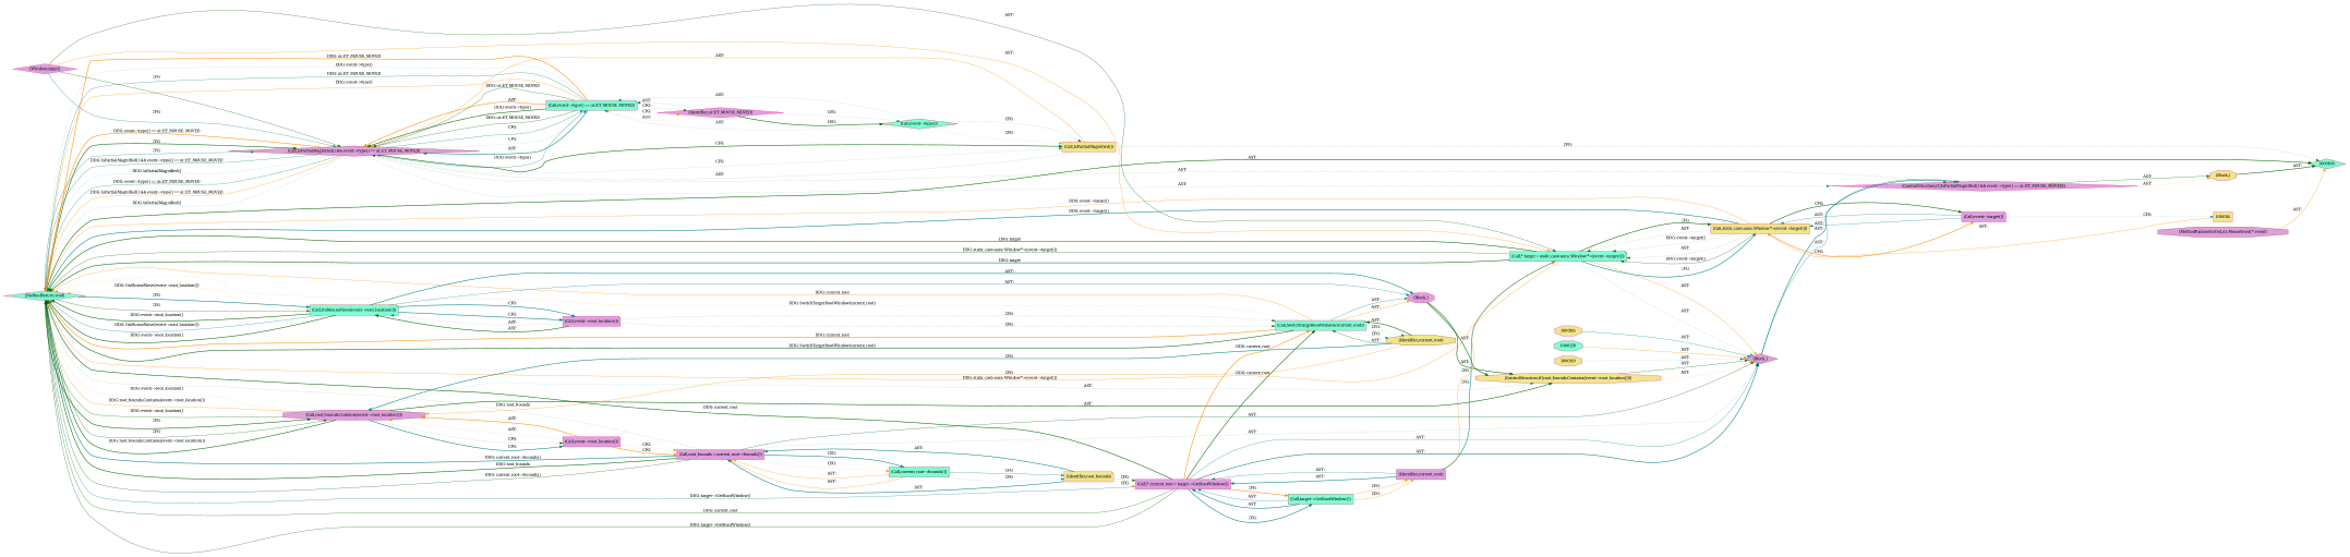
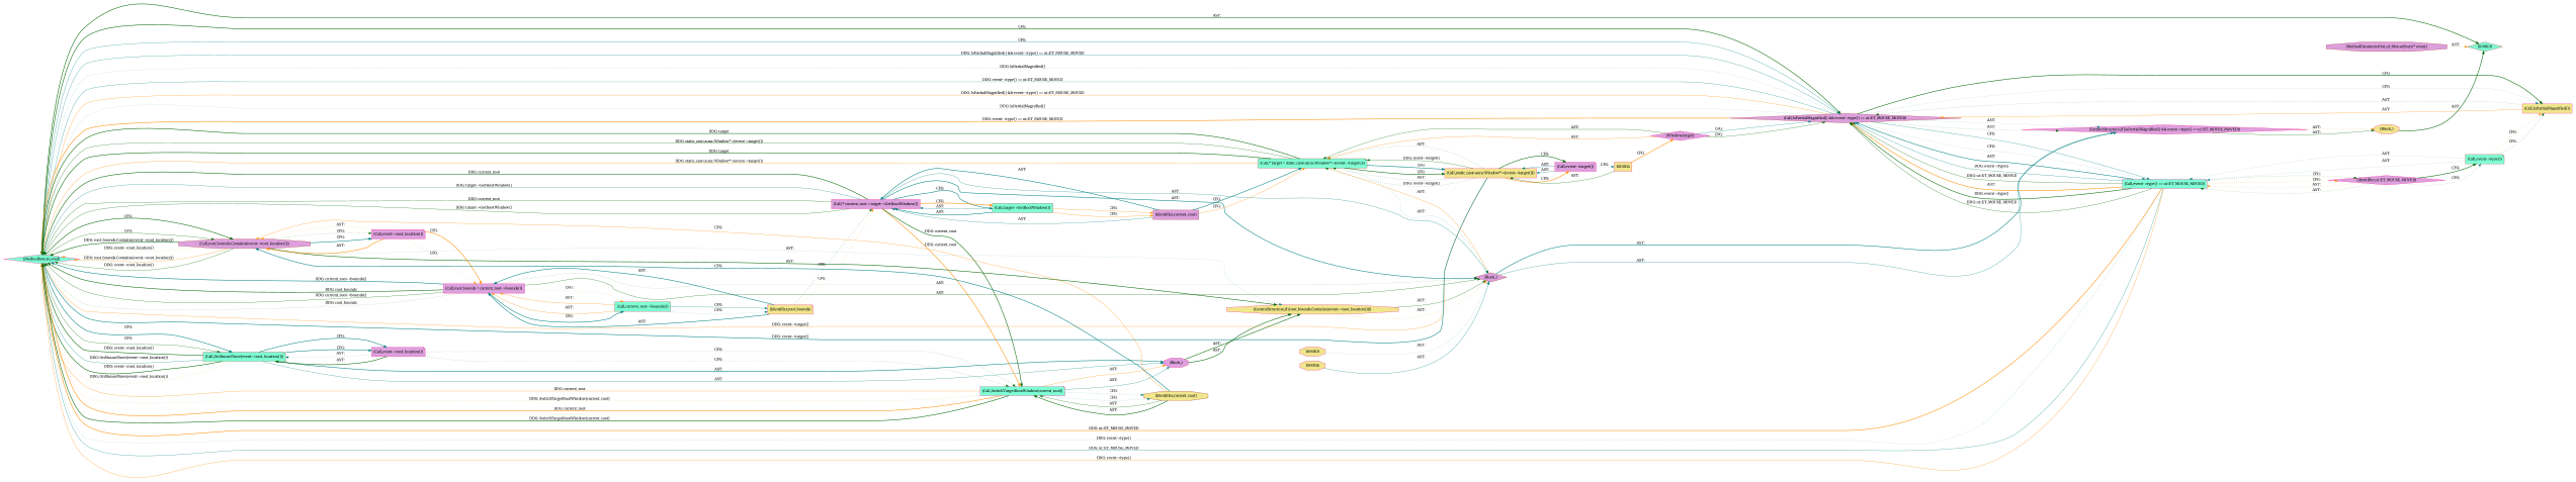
  digraph {
    fontname=Merriweather
    rankdir=LR
    node [color=deeppink fillcolor=plum fontname=Merriweather shape=octagon style=filled]
    edge [color=darkgreen fontname=Merriweather style=solid]
    n1 [fillcolor=aquamarine label="(MethodReturn,void)" shape=diamond]
    n2 [color=brown label="(Call,IsPartialMagnified() && event->type() == ui::ET_MOUSE_MOVED)" shape=diamond]
    n3 [color=brown label="(Call,root_bounds.Contains(event->root_location()))"]
    n4 [color=brown fillcolor=aquamarine label="(Call,OnMouseMove(event->root_location()))" shape=note]
    1000100 [color=brown fillcolor=aquamarine shape=diamond]
    n6 [label="(ControlStructure,if (IsPartialMagnified() && event->type() == ui::ET_MOUSE_MOVED))" shape=diamond]
    n7 [fillcolor=aquamarine label="(Call,event->type() == ui::ET_MOUSE_MOVED)" shape=note]
    n8 [fillcolor=khaki label="(Call,IsPartialMagnified())" shape=box]
    n9 [label="(Call,event->root_location())" shape=note]
    n10 [fillcolor=khaki label="(ControlStructure,if (root_bounds.Contains(event->root_location())))"]
    n11 [label="(Block,)"]
    n12 [label="(Call,event->root_location())" shape=note]
    n13 [color=brown label="(MethodParameterOut,ui::MouseEvent* event)"]
    n14 [fillcolor=khaki label="(Block,)"]
    n15 [label="(Identifier,ui::ET_MOUSE_MOVED)" shape=diamond]
-   n16 [color=brown fillcolor=aquamarine label="(Call,event->type())" shape=diamond]
+   n16 [color=brown fillcolor=aquamarine label="(Call,event->type())" shape=note]
    n17 [color=brown fillcolor=aquamarine label="(Call,* target = static_cast<aura::Window*>(event->target()))" shape=note]
    n18 [fillcolor=khaki label="(Call,static_cast<aura::Window*>(event->target()))" shape=box]
    n19 [color=brown label="(Block,)" shape=diamond]
    n20 [label="(Call,event->target())" shape=note]
    n21 [label="(Window,target)" shape=diamond]
    1000114 [fillcolor=khaki shape=box]
    n23 [label="(Call,* current_root = target->GetRootWindow())" shape=box]
    n24 [color=brown fillcolor=aquamarine label="(Call,target->GetRootWindow())" shape=box]
    n25 [fillcolor=aquamarine label="(Call,SwitchTargetRootWindow(current_root))" shape=note]
    n26 [color=brown label="(Identifier,current_root)" shape=box]
    n27 [color=brown fillcolor=khaki label="(Identifier,current_root)"]
    n28 [label="(Call,root_bounds = current_root->bounds())" shape=box]
    n29 [color=brown fillcolor=aquamarine label="(Call,current_root->bounds())" shape=box]
    n30 [fillcolor=khaki label="(Identifier,root_bounds)" shape=note]
    1000110 [fillcolor=khaki]
    1000116 [fillcolor=khaki]
-   1000120 [color=brown fillcolor=aquamarine]
    n1 -> n2 [label="CFG: " style=bold]
    n1 -> n2 [color=teal label="CFG: "]
    n1 -> n3 [label="CFG: " style=bold]
    n1 -> n3 [label="CFG: "]
    n1 -> n4 [color=teal label="CFG: " style=bold]
    n1 -> n4 [label="CFG: "]
    n1 -> 1000100 [label="AST: " style=bold]
    n2 -> n1 [color=teal label="DDG: IsPartialMagnified() && event->type() == ui::ET_MOUSE_MOVED"]
    n2 -> n1 [color=teal label="DDG: IsPartialMagnified()" style=dotted]
    n2 -> n1 [color=teal label="DDG: event->type() == ui::ET_MOUSE_MOVED"]
    n2 -> n1 [color=darkorange label="DDG: IsPartialMagnified() && event->type() == ui::ET_MOUSE_MOVED"]
    n2 -> n1 [color=teal label="DDG: IsPartialMagnified()" style=dotted]
    n2 -> n1 [color=darkorange label="DDG: event->type() == ui::ET_MOUSE_MOVED" style=bold]
    n2 -> n6 [color=teal label="AST: " style=dotted]
    n2 -> n6 [label="AST: " style=dotted]
    n2 -> n7 [color=teal label="CFG: "]
    n2 -> n7 [color=teal label="CFG: " style=dotted]
    n2 -> n8 [label="CFG: " style=bold]
    n2 -> n8 [color=teal label="CFG: " style=dotted]
    n3 -> n1 [label="DDG: root_bounds.Contains(event->root_location())" style=bold]
    n3 -> n1 [color=darkorange label="DDG: event->root_location()" style=dotted]
    n3 -> n1 [color=darkorange label="DDG: root_bounds.Contains(event->root_location())"]
    n3 -> n1 [label="DDG: event->root_location()"]
    n3 -> n9 [label="CFG: " style=dotted]
    n3 -> n9 [color=teal label="CFG: " style=bold]
    n3 -> n10 [color=teal label="AST: " style=dotted]
    n3 -> n10 [label="AST: " style=bold]
    n4 -> n1 [label="DDG: event->root_location()" style=bold]
    n4 -> n1 [color=teal label="DDG: OnMouseMove(event->root_location())"]
    n4 -> n1 [label="DDG: event->root_location()" style=bold]
    n4 -> n1 [color=darkorange label="DDG: OnMouseMove(event->root_location())" style=dotted]
    n4 -> n11 [color=teal label="AST: " style=bold]
    n4 -> n11 [color=teal label="AST: "]
    n4 -> n12 [color=teal label="CFG: " style=bold]
    n4 -> n12 [color=teal label="CFG: " style=bold]
    n6 -> n14 [color=darkorange label="AST: " style=dotted]
    n6 -> n14 [label="AST: "]
    n7 -> n1 [color=darkorange label="DDG: ui::ET_MOUSE_MOVED" style=bold]
    n7 -> n1 [color=teal label="DDG: event->type()" style=dotted]
    n7 -> n1 [color=teal label="DDG: ui::ET_MOUSE_MOVED"]
    n7 -> n1 [color=darkorange label="DDG: event->type()"]
    n7 -> n2 [color=teal label="AST: " style=bold]
    n7 -> n2 [color=teal label="DDG: event->type()"]
    n7 -> n2 [label="DDG: ui::ET_MOUSE_MOVED"]
    n7 -> n2 [color=darkorange label="AST: " style=bold]
    n7 -> n2 [label="DDG: event->type()" style=bold]
    n7 -> n2 [label="DDG: ui::ET_MOUSE_MOVED"]
    n7 -> n15 [label="CFG: " style=dotted]
    n7 -> n15 [color=darkorange label="CFG: " style=dotted]
    n8 -> n2 [label="AST: " style=dotted]
    n8 -> n2 [color=darkorange label="AST: "]
-   n8 -> 1000100 [label="CFG: " style=dotted]
    n9 -> n3 [color=darkorange label="AST: " style=bold]
    n9 -> n3 [color=darkorange label="AST: " style=dotted]
    n9 -> n28 [color=darkorange label="CFG: " style=bold]
    n9 -> n28 [color=darkorange label="CFG: " style=dotted]
    n10 -> n19 [label="AST: "]
    n10 -> n19 [color=darkorange label="AST: " style=dotted]
    n11 -> n10 [label="AST: " style=bold]
    n11 -> n10 [label="AST: " style=bold]
    n12 -> n4 [color=teal label="AST: " style=dotted]
    n12 -> n4 [label="AST: " style=bold]
    n12 -> n25 [label="CFG: " style=dotted]
    n12 -> n25 [label="CFG: " style=dotted]
-   n13 -> 1000100 [color=darkorange label="AST: "]
+   n13 -> 1000100 [color=darkorange label="AST: " style=dotted]
    n14 -> 1000100 [label="AST: " style=bold]
    n15 -> n7 [color=darkorange label="AST: " style=dotted]
    n15 -> n7 [label="AST: " style=dotted]
    n15 -> n16 [color=teal label="CFG: " style=dotted]
    n15 -> n16 [label="CFG: " style=bold]
    n16 -> n7 [color=teal label="AST: " style=dotted]
    n16 -> n7 [color=teal label="AST: " style=dotted]
    n16 -> n8 [color=darkorange label="CFG: " style=dotted]
    n16 -> n8 [label="CFG: " style=dotted]
    n17 -> n1 [label="DDG: target" style=bold]
    n17 -> n1 [label="DDG: static_cast<aura::Window*>(event->target())"]
    n17 -> n1 [label="DDG: target" style=bold]
    n17 -> n1 [color=darkorange label="DDG: static_cast<aura::Window*>(event->target())"]
    n17 -> n18 [color=teal label="CFG: " style=bold]
    n17 -> n18 [label="CFG: " style=bold]
    n17 -> n19 [color=darkorange label="AST: "]
    n17 -> n19 [color=teal label="AST: " style=dotted]
    n18 -> n1 [color=darkorange label="DDG: event->target()"]
    n18 -> n1 [color=teal label="DDG: event->target()" style=bold]
    n18 -> n17 [label="AST: " style=dotted]
    n18 -> n17 [label="DDG: event->target()" style=dotted]
    n18 -> n17 [label="AST: " style=dotted]
    n18 -> n17 [label="DDG: event->target()"]
    n18 -> n20 [color=darkorange label="CFG: " style=bold]
    n18 -> n20 [label="CFG: " style=bold]
    n19 -> n6 [color=teal label="AST: " style=bold]
    n19 -> n6 [color=teal label="AST: "]
    n20 -> n18 [color=teal label="AST: "]
    n20 -> n18 [color=teal label="AST: "]
    n20 -> 1000114 [color=teal label="CFG: " style=dotted]
    n21 -> n2 [color=teal label="CFG: "]
    n21 -> n2 [label="CFG: "]
    n21 -> n17 [label="AST: "]
    n21 -> n17 [color=darkorange label="AST: "]
-   1000114 -> n18 [color=darkorange label="AST: "]
+   1000114 -> n18 [label="AST: "]
+   1000114 -> n21 [color=darkorange label="CFG: " style=bold]
    n23 -> n1 [label="DDG: current_root" style=bold]
    n23 -> n1 [color=teal label="DDG: target->GetRootWindow()"]
    n23 -> n1 [label="DDG: current_root"]
    n23 -> n1 [label="DDG: target->GetRootWindow()"]
    n23 -> n19 [color=teal label="AST: "]
    n23 -> n19 [color=teal label="AST: " style=bold]
    n23 -> n24 [color=teal label="CFG: " style=bold]
    n23 -> n24 [color=darkorange label="CFG: " style=bold]
    n23 -> n25 [color=darkorange label="DDG: current_root" style=bold]
    n23 -> n25 [label="DDG: current_root" style=bold]
    n24 -> n23 [color=teal label="AST: "]
    n24 -> n23 [color=teal label="AST: " style=bold]
    n24 -> n26 [color=darkorange label="CFG: "]
    n24 -> n26 [color=darkorange label="CFG: "]
    n25 -> n1 [color=darkorange label="DDG: current_root"]
    n25 -> n1 [color=darkorange label="DDG: SwitchTargetRootWindow(current_root)" style=dotted]
    n25 -> n1 [color=darkorange label="DDG: current_root" style=bold]
    n25 -> n1 [label="DDG: SwitchTargetRootWindow(current_root)" style=bold]
    n25 -> n11 [color=darkorange label="AST: "]
    n25 -> n11 [color=teal label="AST: "]
    n25 -> n27 [color=teal label="CFG: " style=dotted]
    n25 -> n27 [color=teal label="CFG: " style=dotted]
    n26 -> n17 [color=teal label="CFG: " style=bold]
    n26 -> n17 [color=darkorange label="CFG: "]
    n26 -> n23 [color=teal label="AST: "]
    n26 -> n23 [color=teal label="AST: " style=bold]
    n27 -> n3 [color=teal label="CFG: " style=bold]
    n27 -> n3 [color=darkorange label="CFG: "]
    n27 -> n25 [label="AST: "]
    n27 -> n25 [label="AST: " style=bold]
    n28 -> n1 [color=teal label="DDG: current_root->bounds()" style=bold]
    n28 -> n1 [label="DDG: root_bounds" style=bold]
    n28 -> n1 [label="DDG: current_root->bounds()"]
    n28 -> n1 [label="DDG: root_bounds" style=dotted]
    n28 -> n19 [label="AST: " style=dotted]
    n28 -> n19 [label="AST: "]
    n28 -> n29 [color=teal label="CFG: " style=bold]
    n28 -> n29 [color=darkorange label="CFG: " style=dotted]
    n29 -> n28 [color=darkorange label="AST: "]
    n29 -> n28 [color=darkorange label="AST: "]
    n29 -> n30 [color=teal label="CFG: " style=dotted]
    n29 -> n30 [color=teal label="CFG: "]
    n30 -> n23 [label="CFG: " style=dotted]
    n30 -> n23 [color=darkorange label="CFG: " style=dotted]
    n30 -> n28 [color=teal label="AST: " style=bold]
    n30 -> n28 [color=teal label="AST: " style=bold]
    1000110 -> n19 [color=teal label="AST: " style=dotted]
    1000116 -> n19 [color=teal label="AST: "]
-   1000120 -> n19 [color=darkorange label="AST: "]
  }
